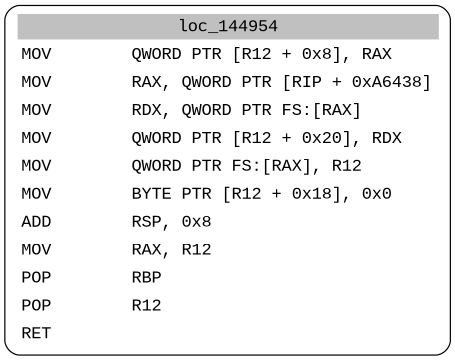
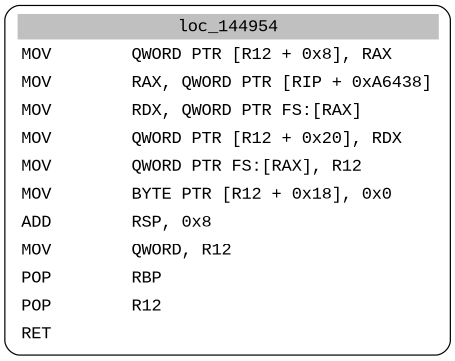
  digraph {
-   n1 [fontname="Courier New" label=<<table border="0" cellborder="0" cellpadding="3"><tr><td align="center" colspan="2" bgcolor="grey">loc_144954</td></tr><tr><td align="left">MOV        QWORD PTR [R12 + 0x8], RAX</td></tr><tr><td align="left">MOV        RAX, QWORD PTR [RIP + 0xA6438]</td></tr><tr><td align="left">MOV        RDX, QWORD PTR FS:[RAX]</td></tr><tr><td align="left">MOV        QWORD PTR [R12 + 0x20], RDX</td></tr><tr><td align="left">MOV        QWORD PTR FS:[RAX], R12</td></tr><tr><td align="left">MOV        BYTE PTR [R12 + 0x18], 0x0</td></tr><tr><td align="left">ADD        RSP, 0x8</td></tr><tr><td align="left">MOV        RAX, R12</td></tr><tr><td align="left">POP        RBP</td></tr><tr><td align="left">POP        R12</td></tr><tr><td align="left">RET        </td></tr></table>> shape=Mrecord]
+   n1 [fontname="Courier New" label=<<table border="0" cellborder="0" cellpadding="3"><tr><td align="center" colspan="2" bgcolor="grey">loc_144954</td></tr><tr><td align="left">MOV        QWORD PTR [R12 + 0x8], RAX</td></tr><tr><td align="left">MOV        RAX, QWORD PTR [RIP + 0xA6438]</td></tr><tr><td align="left">MOV        RDX, QWORD PTR FS:[RAX]</td></tr><tr><td align="left">MOV        QWORD PTR [R12 + 0x20], RDX</td></tr><tr><td align="left">MOV        QWORD PTR FS:[RAX], R12</td></tr><tr><td align="left">MOV        BYTE PTR [R12 + 0x18], 0x0</td></tr><tr><td align="left">ADD        RSP, 0x8</td></tr><tr><td align="left">MOV        QWORD, R12</td></tr><tr><td align="left">POP        RBP</td></tr><tr><td align="left">POP        R12</td></tr><tr><td align="left">RET        </td></tr></table>> shape=Mrecord]
  }
